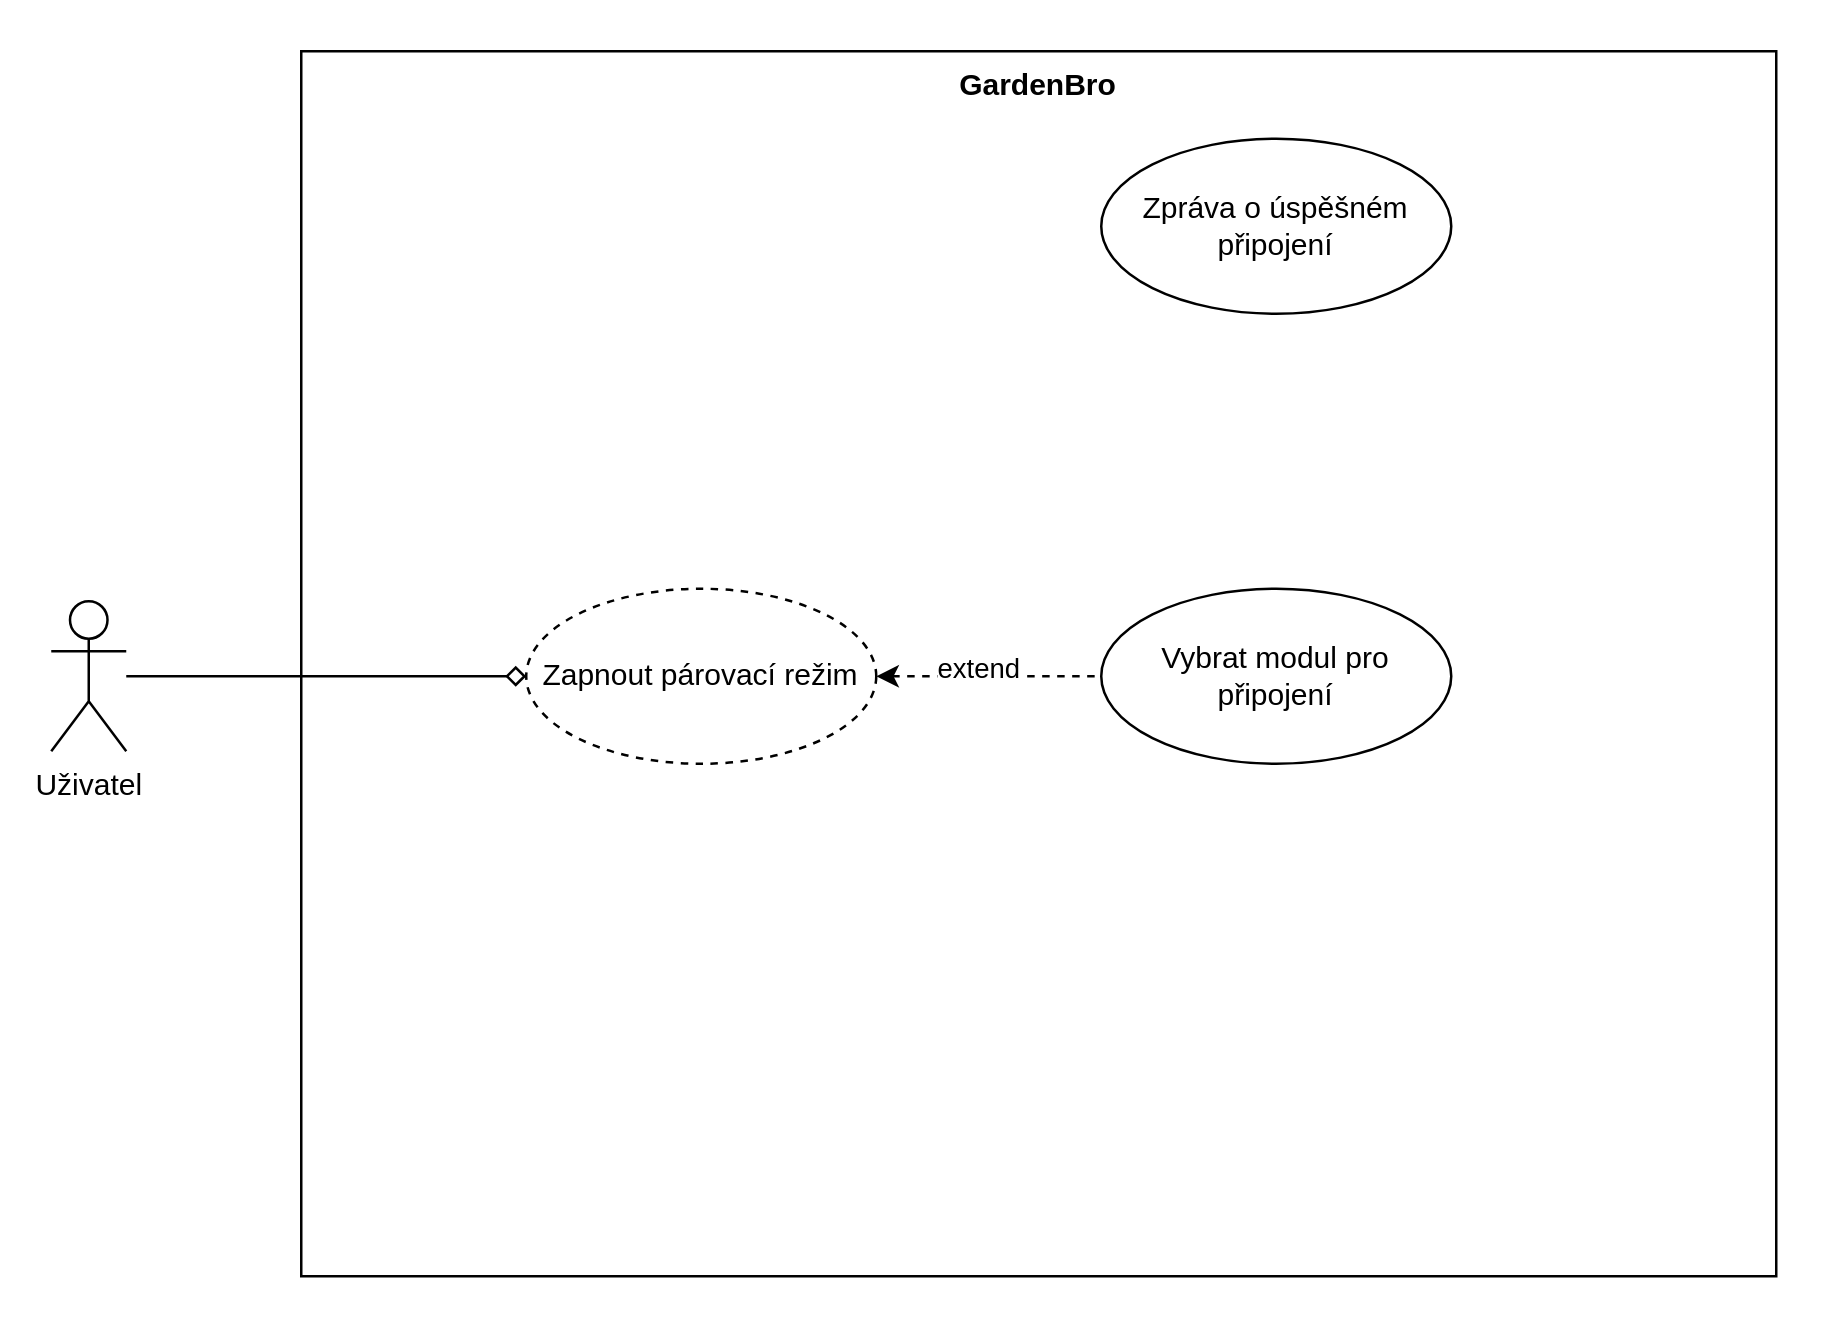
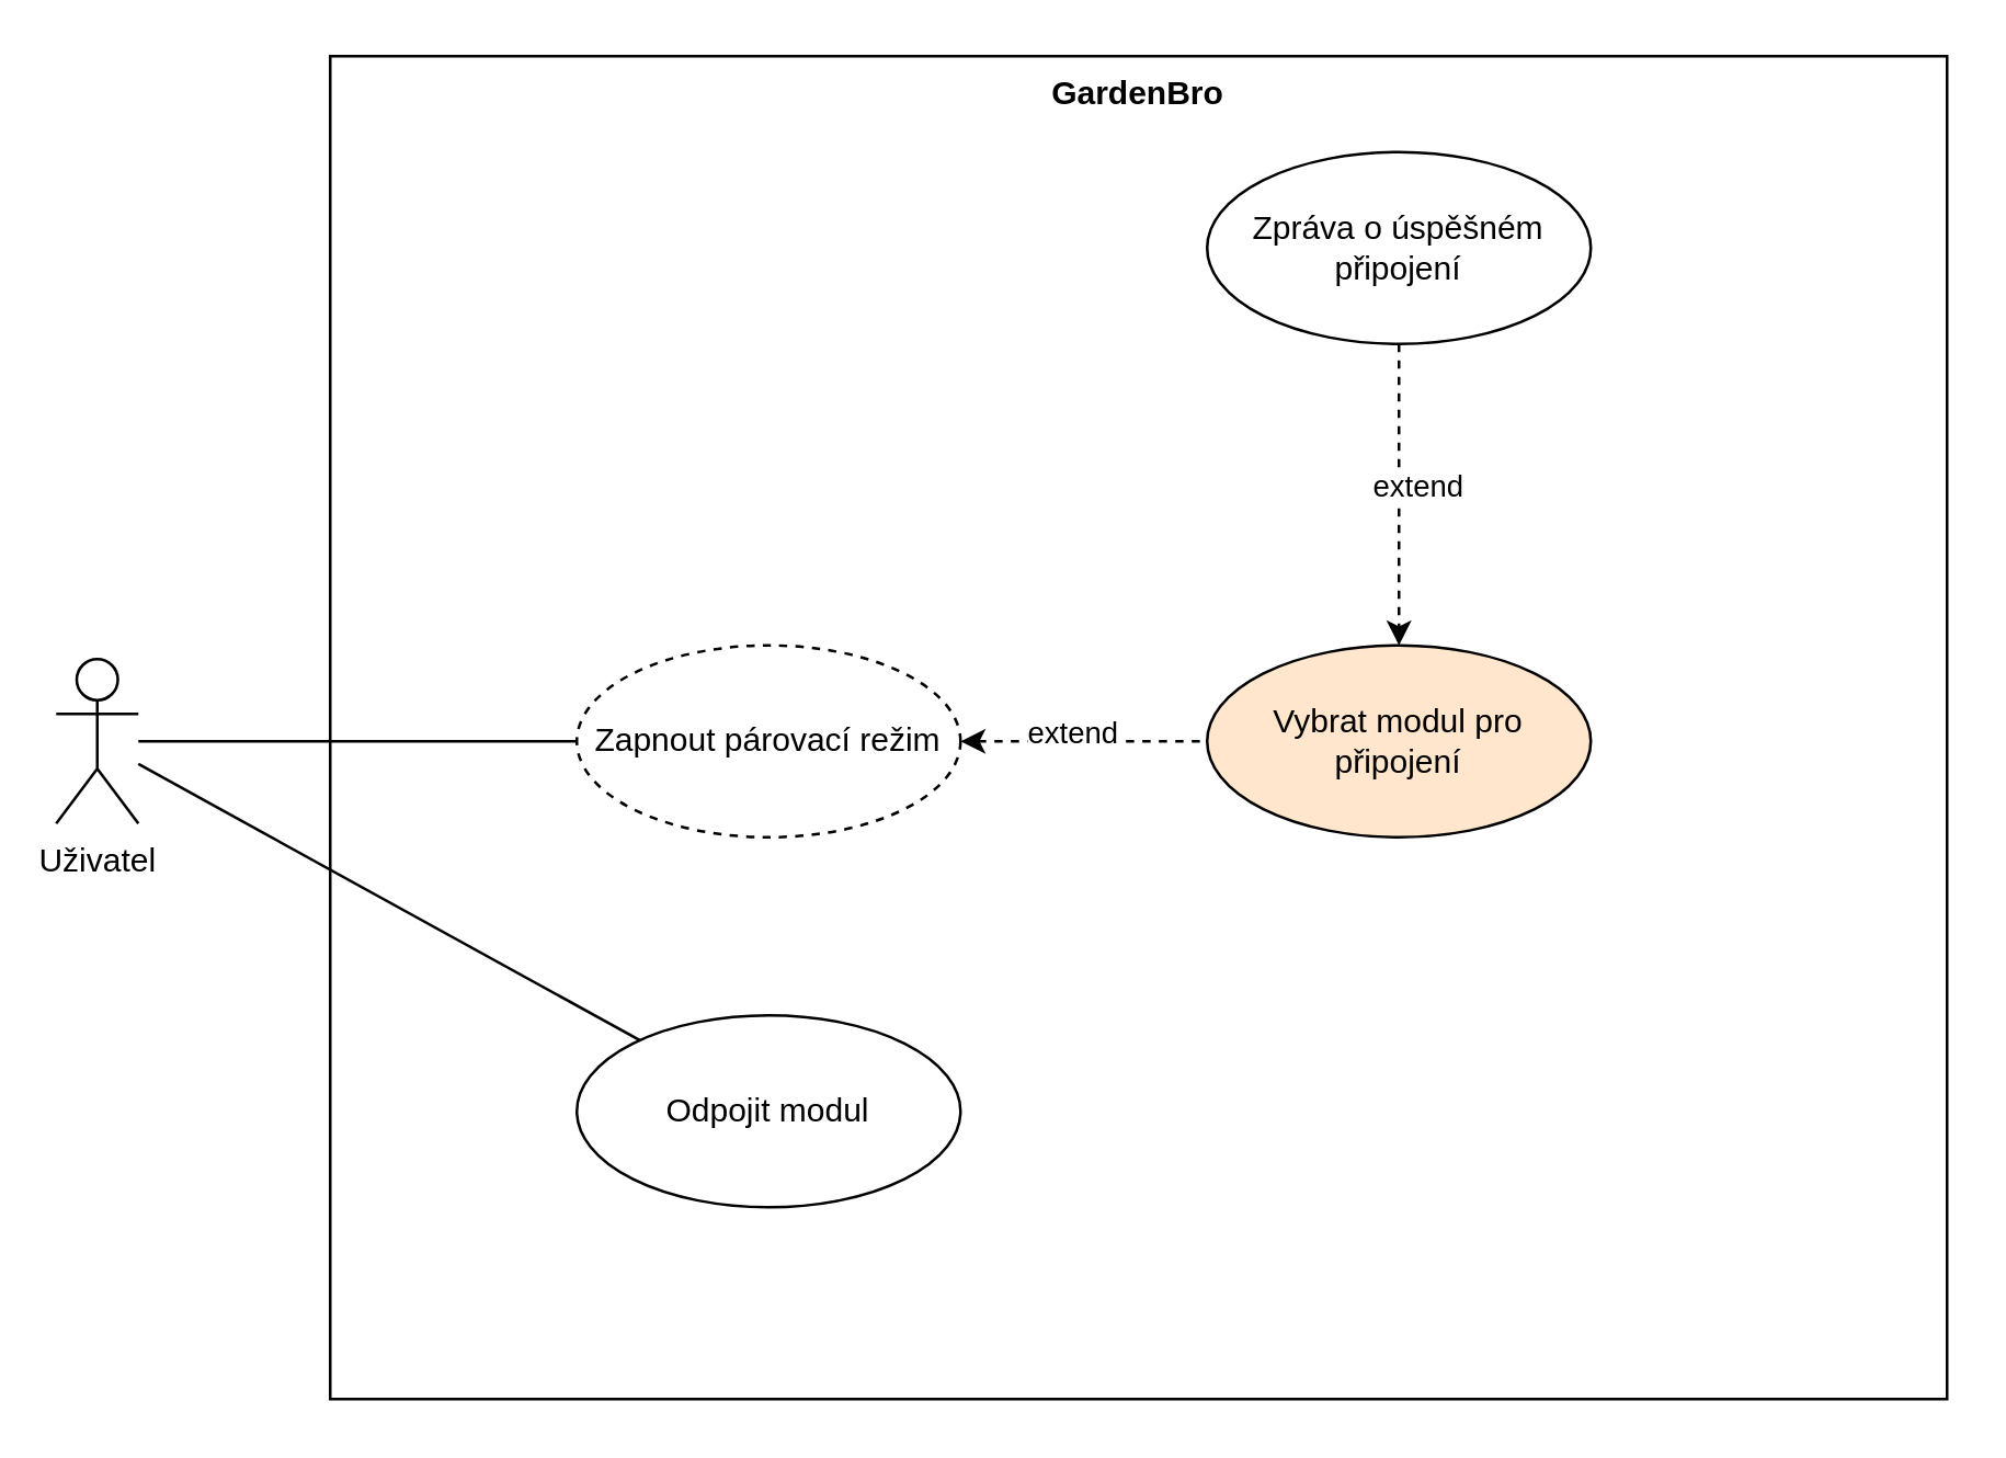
  <mxCell id="0" />
  <mxCell id="1" parent="0" />
  <mxCell id="2" value="GardenBro" style="shape=rect;html=1;verticalAlign=top;fontStyle=1;whiteSpace=wrap;align=center;" vertex="1" parent="1"><mxGeometry x="120" y="20" width="590" height="490" as="geometry" /></mxCell>
- <mxCell id="3" style="edgeStyle=orthogonalEdgeStyle;rounded=0;orthogonalLoop=1;jettySize=auto;html=1;endArrow=diamond;endFill=0;" edge="1" parent="1" source="5" target="9"><mxGeometry relative="1" as="geometry"><mxPoint x="170" y="270" as="targetPoint" /></mxGeometry></mxCell>
+ <mxCell id="3" style="edgeStyle=orthogonalEdgeStyle;rounded=0;orthogonalLoop=1;jettySize=auto;html=1;endArrow=none;endFill=0;" edge="1" parent="1" source="5" target="9"><mxGeometry relative="1" as="geometry"><mxPoint x="170" y="270" as="targetPoint" /></mxGeometry></mxCell>
+ <mxCell id="4" style="rounded=0;orthogonalLoop=1;jettySize=auto;html=1;endArrow=none;endFill=0;" edge="1" parent="1" source="5" target="14"><mxGeometry relative="1" as="geometry" /></mxCell>
  <mxCell id="5" value="Uživatel" style="shape=umlActor;html=1;verticalLabelPosition=bottom;verticalAlign=top;align=center;" vertex="1" parent="1"><mxGeometry x="20" y="240" width="30" height="60" as="geometry" /></mxCell>
  <mxCell id="6" style="edgeStyle=orthogonalEdgeStyle;rounded=0;orthogonalLoop=1;jettySize=auto;html=1;dashed=1;startArrow=classic;startFill=1;endArrow=none;endFill=0;" edge="1" parent="1" source="9" target="10"><mxGeometry relative="1" as="geometry" /></mxCell>
  <mxCell id="7" value="Text" style="edgeLabel;html=1;align=center;verticalAlign=middle;resizable=0;points=[];" vertex="1" connectable="0" parent="6"><mxGeometry x="-0.171" y="1" relative="1" as="geometry"><mxPoint as="offset" /></mxGeometry></mxCell>
  <mxCell id="8" value="extend" style="edgeLabel;html=1;align=center;verticalAlign=middle;resizable=0;points=[];" vertex="1" connectable="0" parent="6"><mxGeometry x="-0.113" y="4" relative="1" as="geometry"><mxPoint as="offset" /></mxGeometry></mxCell>
  <mxCell id="9" value="Zapnout párovací režim" style="ellipse;whiteSpace=wrap;html=1;dashed=1;" vertex="1" parent="1"><mxGeometry x="210" y="235" width="140" height="70" as="geometry" /></mxCell>
- <mxCell id="10" value="Vybrat modul pro připojení" style="ellipse;whiteSpace=wrap;html=1;" vertex="1" parent="1"><mxGeometry x="440" y="235" width="140" height="70" as="geometry" /></mxCell>
+ <mxCell id="10" value="Vybrat modul pro připojení" style="ellipse;whiteSpace=wrap;html=1;fillColor=#ffe6cc;" vertex="1" parent="1"><mxGeometry x="440" y="235" width="140" height="70" as="geometry" /></mxCell>
+ <mxCell id="11" style="edgeStyle=orthogonalEdgeStyle;rounded=0;orthogonalLoop=1;jettySize=auto;html=1;dashed=1;" edge="1" parent="1" source="13" target="10"><mxGeometry relative="1" as="geometry" /></mxCell>
+ <mxCell id="12" value="extend" style="edgeLabel;html=1;align=center;verticalAlign=middle;resizable=0;points=[];" vertex="1" connectable="0" parent="11"><mxGeometry x="-0.08" y="6" relative="1" as="geometry"><mxPoint as="offset" /></mxGeometry></mxCell>
  <mxCell id="13" value="Zpráva o úspěšném připojení" style="ellipse;whiteSpace=wrap;html=1;" vertex="1" parent="1"><mxGeometry x="440" y="55" width="140" height="70" as="geometry" /></mxCell>
+ <mxCell id="14" value="Odpojit modul" style="ellipse;whiteSpace=wrap;html=1;" vertex="1" parent="1"><mxGeometry x="210" y="370" width="140" height="70" as="geometry" /></mxCell>
